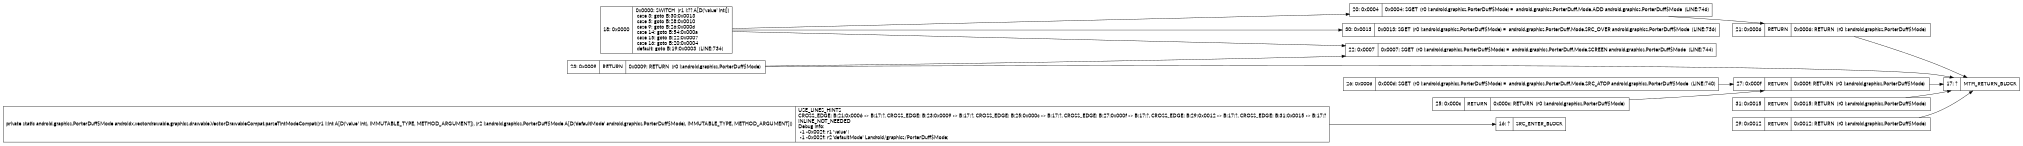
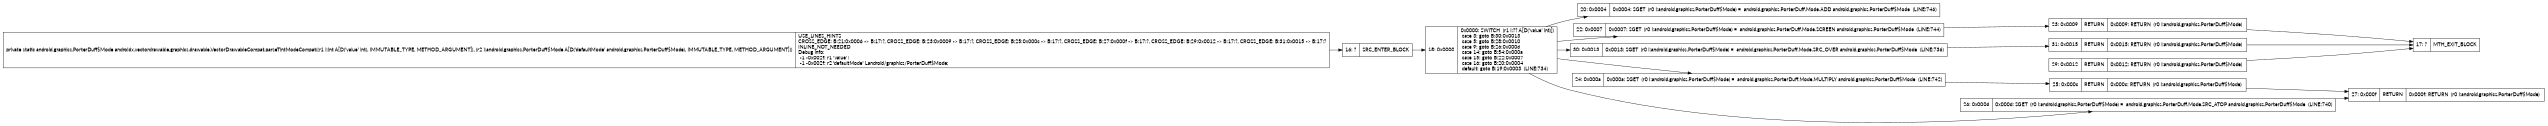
  digraph {
    fontname=Lato
    rankdir=LR
    node [fontname=Lato shape=record]
    edge [fontname=Lato]
    n1 [label="{16\:\ ?|SRC_ENTER_BLOCK\l}"]
    n2 [label="{18\:\ 0x0000|0x0000: SWITCH  (r1 I:?? A[D('value' int)])\l case 3: goto B:30:0x0013\l case 5: goto B:28:0x0010\l case 9: goto B:26:0x000d\l case 14: goto B:54:0x000a\l case 15: goto B:22:0x0007\l case 16: goto B:20:0x0004\l default: goto B:19:0x0003  (LINE:734)\l}"]
    n3 [label="{20\:\ 0x0004|0x0004: SGET  (r0 I:android.graphics.PorterDuff$Mode) =  android.graphics.PorterDuff.Mode.ADD android.graphics.PorterDuff$Mode  (LINE:746)\l}"]
    n4 [label="{22\:\ 0x0007|0x0007: SGET  (r0 I:android.graphics.PorterDuff$Mode) =  android.graphics.PorterDuff.Mode.SCREEN android.graphics.PorterDuff$Mode  (LINE:744)\l}"]
+   n5 [label="{24\:\ 0x000a|0x000a: SGET  (r0 I:android.graphics.PorterDuff$Mode) =  android.graphics.PorterDuff.Mode.MULTIPLY android.graphics.PorterDuff$Mode  (LINE:742)\l}"]
    n6 [label="{26\:\ 0x000d|0x000d: SGET  (r0 I:android.graphics.PorterDuff$Mode) =  android.graphics.PorterDuff.Mode.SRC_ATOP android.graphics.PorterDuff$Mode  (LINE:740)\l}"]
    n7 [label="{30\:\ 0x0013|0x0013: SGET  (r0 I:android.graphics.PorterDuff$Mode) =  android.graphics.PorterDuff.Mode.SRC_OVER android.graphics.PorterDuff$Mode  (LINE:736)\l}"]
-   n8 [label="{21\:\ 0x0006|RETURN\l|0x0006: RETURN  (r0 I:android.graphics.PorterDuff$Mode) \l}"]
    n9 [label="{23\:\ 0x0009|RETURN\l|0x0009: RETURN  (r0 I:android.graphics.PorterDuff$Mode) \l}"]
    n10 [label="{25\:\ 0x000c|RETURN\l|0x000c: RETURN  (r0 I:android.graphics.PorterDuff$Mode) \l}"]
    n11 [label="{27\:\ 0x000f|RETURN\l|0x000f: RETURN  (r0 I:android.graphics.PorterDuff$Mode) \l}"]
    n12 [label="{31\:\ 0x0015|RETURN\l|0x0015: RETURN  (r0 I:android.graphics.PorterDuff$Mode) \l}"]
-   n13 [label="{17\:\ ?|MTH_RETURN_BLOCK\l}"]
+   n13 [label="{17\:\ ?|MTH_EXIT_BLOCK\l}"]
    n14 [label="{29\:\ 0x0012|RETURN\l|0x0012: RETURN  (r0 I:android.graphics.PorterDuff$Mode) \l}"]
    n15 [label="{private static android.graphics.PorterDuff$Mode androidx.vectordrawable.graphics.drawable.VectorDrawableCompat.parseTintModeCompat((r1 I:int A[D('value' int), IMMUTABLE_TYPE, METHOD_ARGUMENT]), (r2 I:android.graphics.PorterDuff$Mode A[D('defaultMode' android.graphics.PorterDuff$Mode), IMMUTABLE_TYPE, METHOD_ARGUMENT]))  | USE_LINES_HINTS\lCROSS_EDGE: B:21:0x0006 \-\> B:17:?, CROSS_EDGE: B:23:0x0009 \-\> B:17:?, CROSS_EDGE: B:25:0x000c \-\> B:17:?, CROSS_EDGE: B:27:0x000f \-\> B:17:?, CROSS_EDGE: B:29:0x0012 \-\> B:17:?, CROSS_EDGE: B:31:0x0015 \-\> B:17:?\lINLINE_NOT_NEEDED\lDebug Info:\l  \-1 \-0x002f: r1 'value' I\l  \-1 \-0x002f: r2 'defaultMode' Landroid\/graphics\/PorterDuff$Mode;\l}"]
+   n1 -> n2
    n2 -> n3
    n2 -> n4
+   n2 -> n5
+   n2 -> n6
    n2 -> n7
-   n3 -> n8
-   n9 -> n4
+   n4 -> n9
+   n5 -> n10
    n6 -> n11
-   n8 -> n13
+   n7 -> n12
    n9 -> n13
    n10 -> n11
-   n11 -> n13
    n12 -> n13
    n14 -> n13
    n15 -> n1
  }
